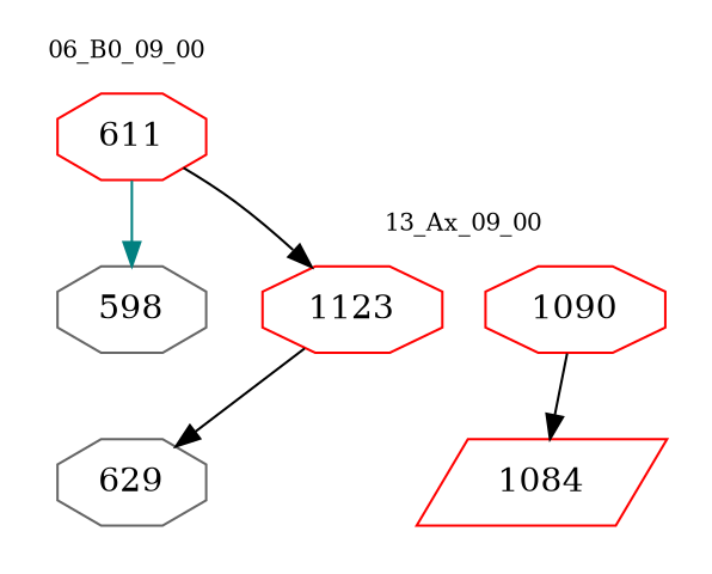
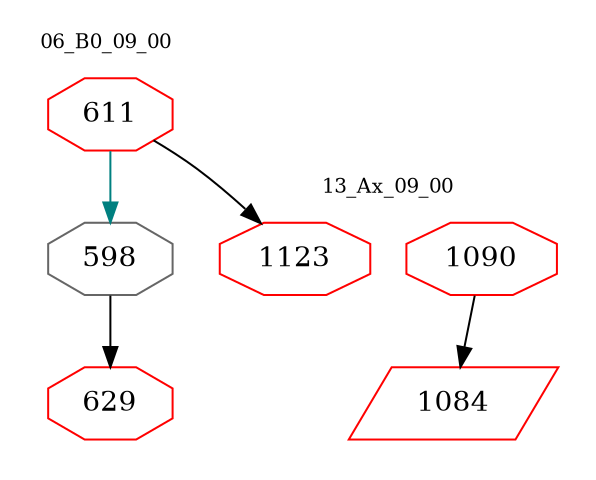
  digraph {
    node [color=red shape=octagon]
    edge [color=black]
    n1 [label=1090]
    n2 [label=1084 shape=parallelogram]
    n3 [label=1123]
    n4 [label=611]
    n5 [color=gray40 label=598]
-   n6 [color=gray40 label=629]
+   n6 [label=629]
    subgraph cluster_1 {
      color=white
      fontsize=10
      label="13_Ax_09_00"
      n1
      n2
      n3
    }
    subgraph cluster_2 {
      color=white
      fontsize=10
      label="06_B0_09_00"
      n4
      n5
      n6
    }
    n1 -> n2
    n4 -> n3
    n4 -> n5 [color=teal]
-   n3 -> n6
+   n5 -> n6
  }
